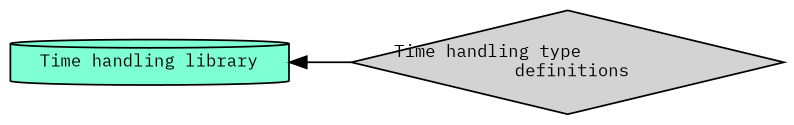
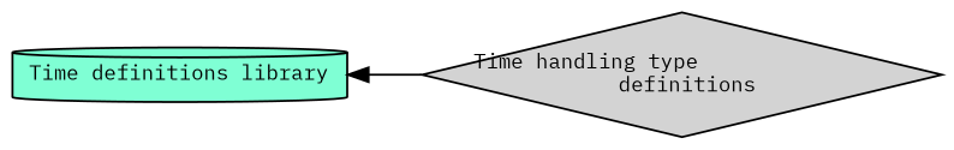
  digraph {
    rankdir=LR
    fontname="IBM Plex Mono"
    node [color=black fontname="IBM Plex Mono" fontsize=10 style=filled]
    n1 [fillcolor=lightgrey fontcolor=black height=0.2 label="Time handling type\l definitions" shape=diamond width=0.4]
-   n2 [fillcolor=aquamarine height=0.2 label="Time handling library" shape=cylinder width=0.4]
+   n2 [fillcolor=aquamarine height=0.2 label="Time definitions library" shape=cylinder width=0.4]
    n2 -> n1 [dir=back fontname="IBM Plex Mono" fontsize=10 labelfontname=Helvetica labelfontsize=10 shape=plaintext style=solid]
  }
